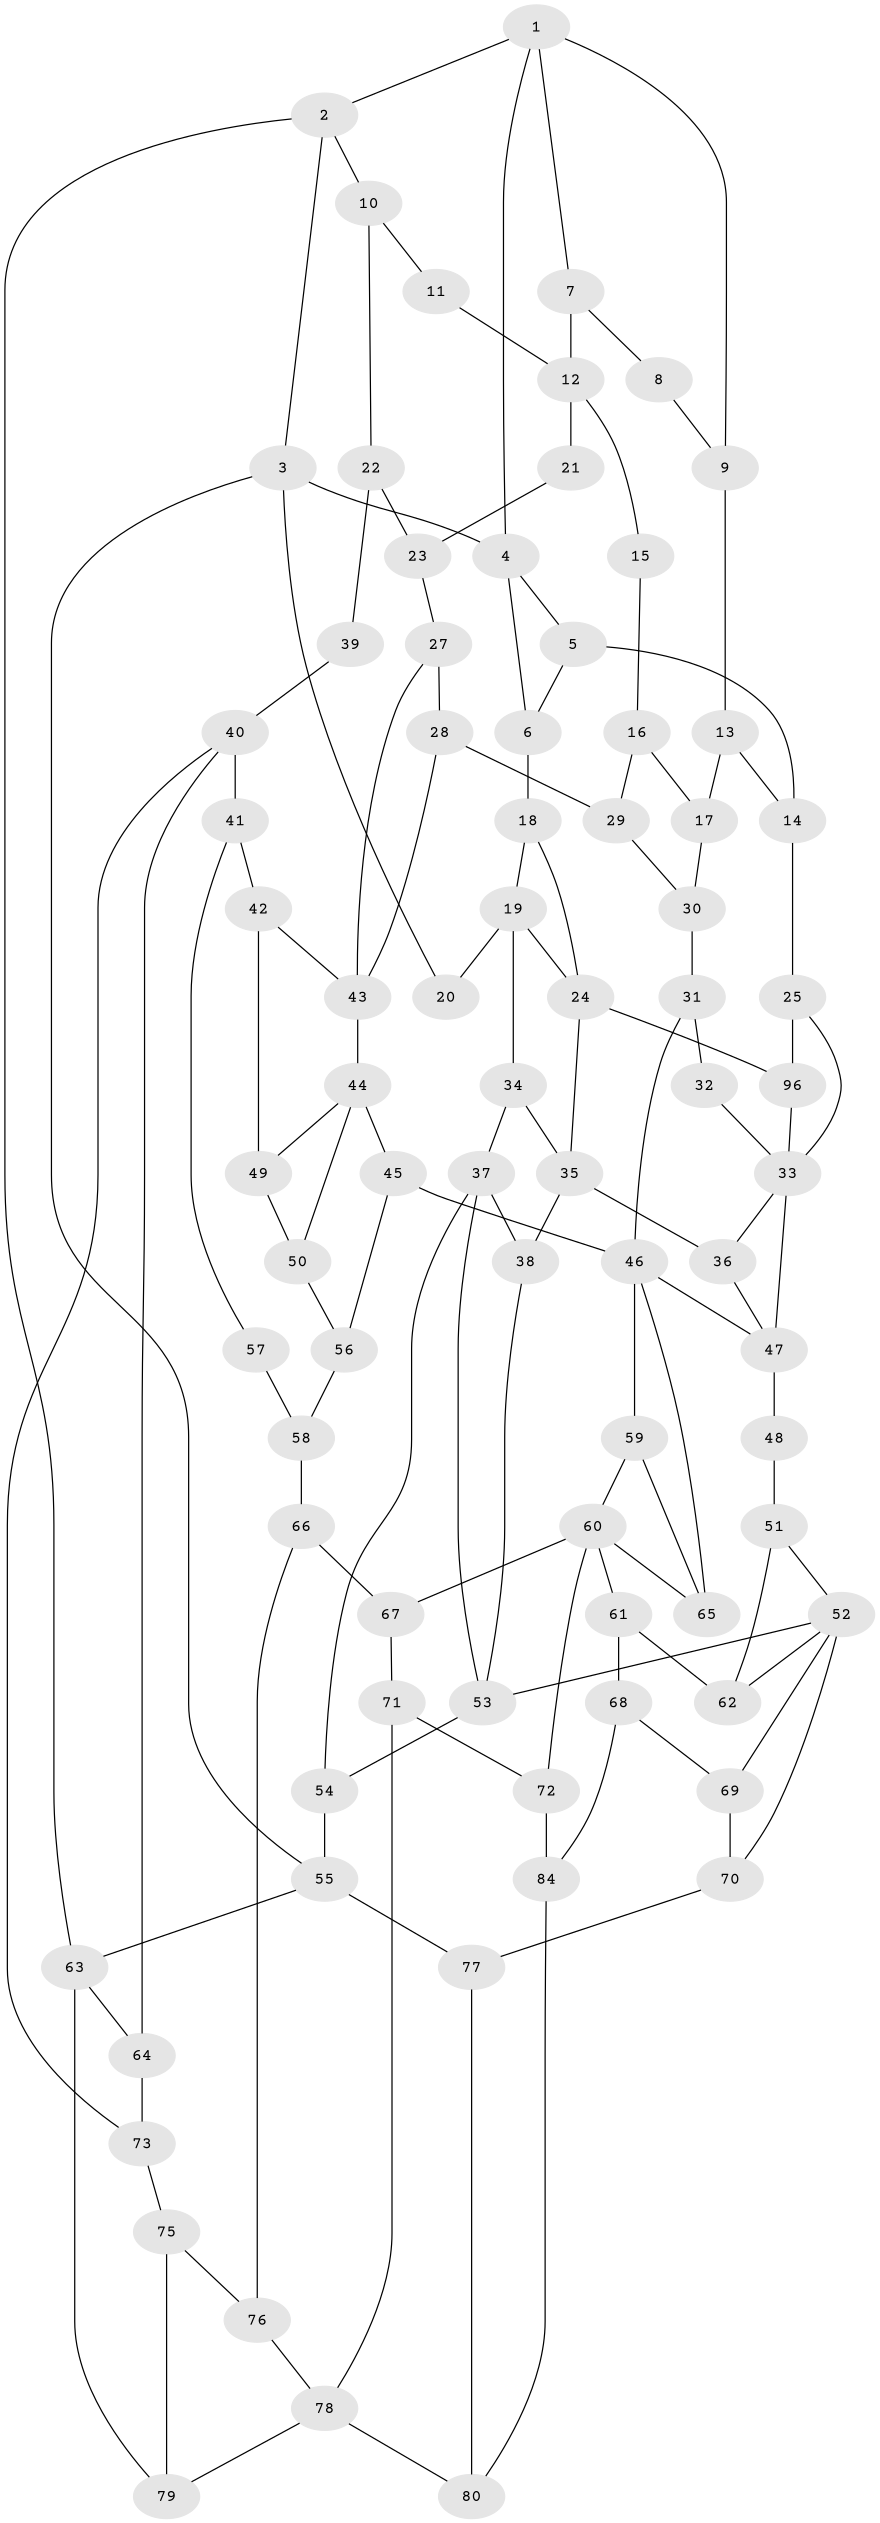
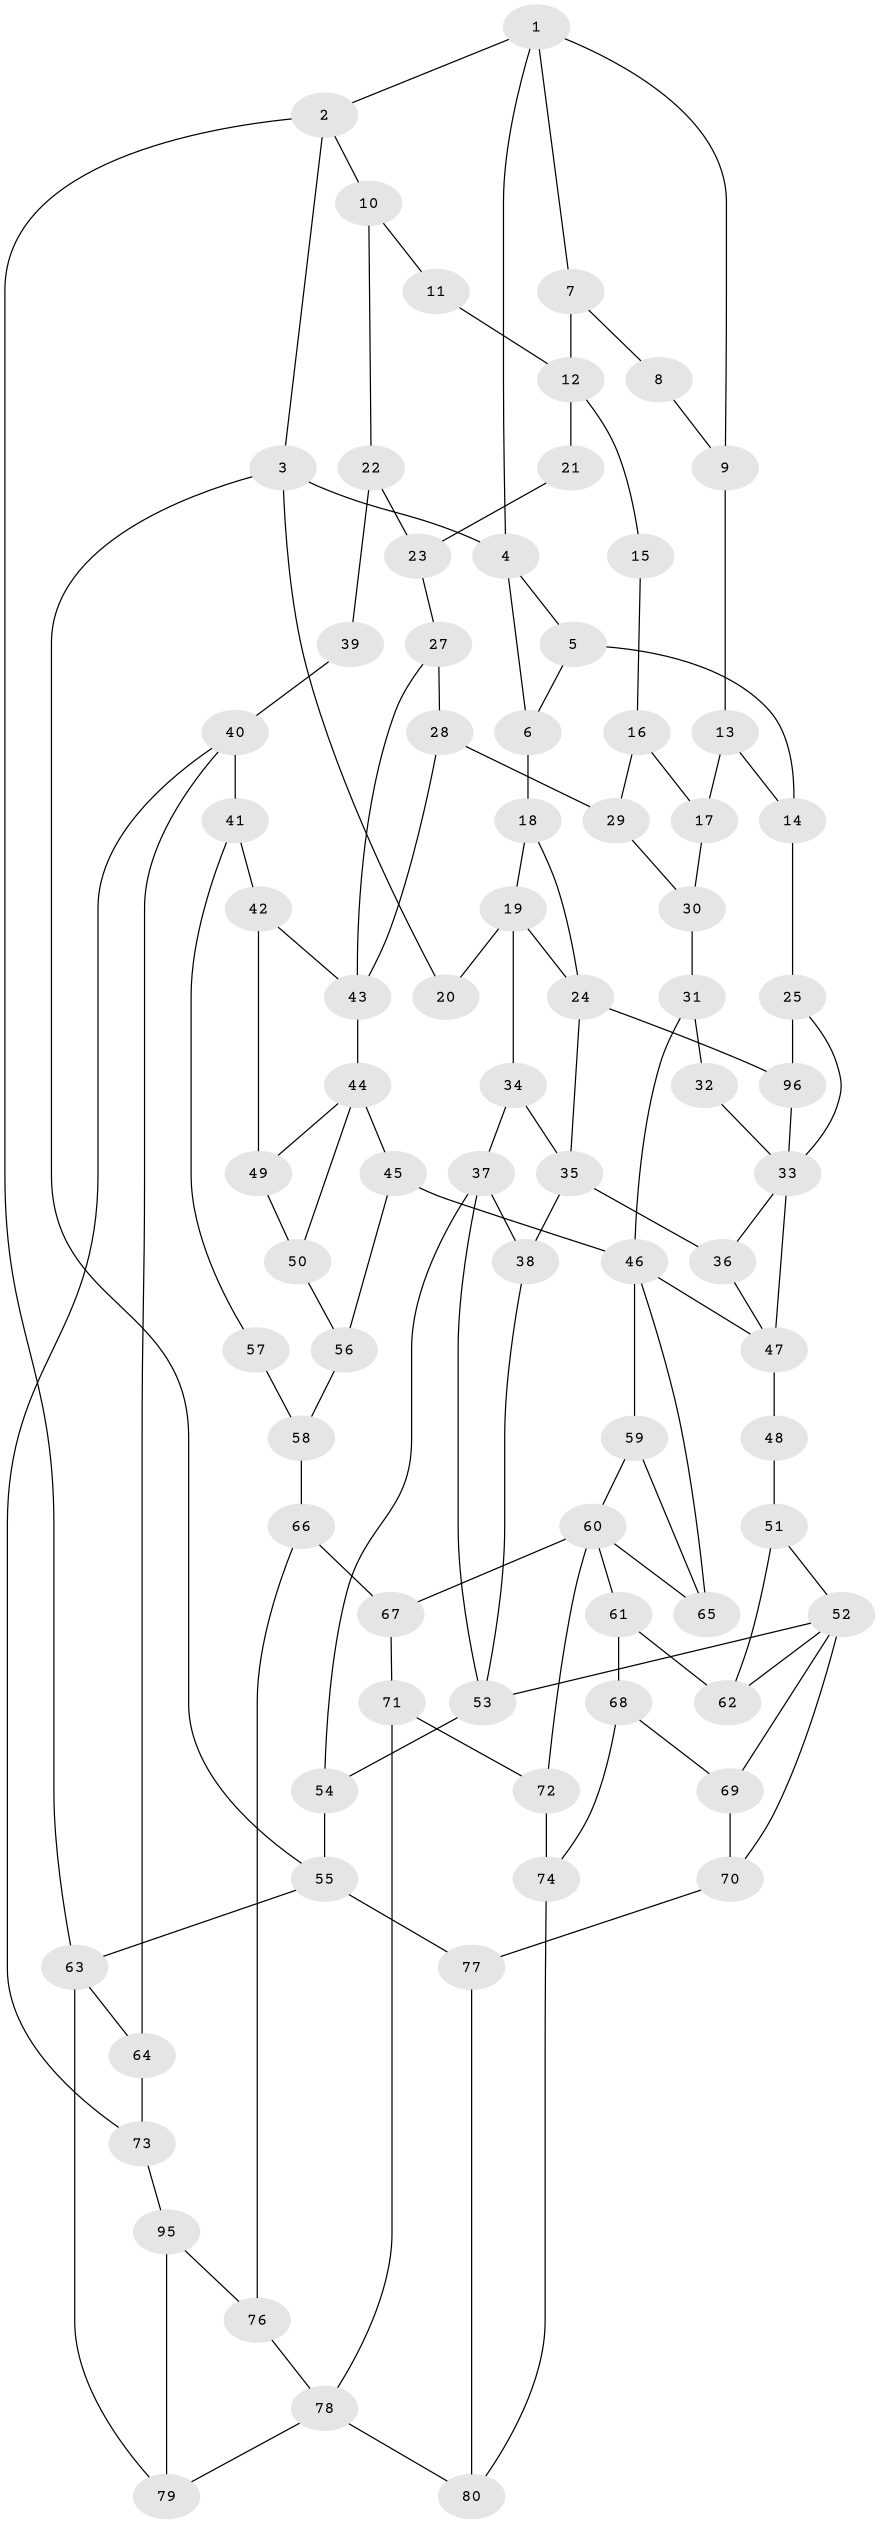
  graph {
    fontname="Courier Prime"
    node [color=gray90 fontname="Courier Prime" style=filled]
    edge [fontname="Courier Prime" weight=1.0]
    1
    2
    4
    7
    9
    3
    10
    63
    5
    6
    8
    12
    13
    20
    55
    11
    22
    64
    79
    77
    14
    18
    25
    19
    24
    15
    21
    17
    23
    39
    16
    30
    n33 [label=96]
    33
    29
    31
    34
    35
    37
    27
    40
    28
    43
    36
    38
    47
    44
    32
    46
    59
    65
    48
    53
    54
    51
    41
    73
    57
    42
    58
-   75
+   75 [label=95]
    49
    50
    45
    56
    60
    52
    62
    69
    70
    80
    66
    67
    76
    61
    72
    68
    71
-   74 [label=84]
+   74
    78
    1 -- 2
    1 -- 4
    1 -- 7
    1 -- 9
    2 -- 3
    2 -- 10
    2 -- 63
    4 -- 5
    4 -- 6
    7 -- 8 [weight=2.0]
    7 -- 12 [weight=2.0]
    9 -- 13
    3 -- 4
    3 -- 20
    3 -- 55
    10 -- 11
    10 -- 22
    63 -- 64
    63 -- 79
    5 -- 6
    5 -- 14
    6 -- 18
    8 -- 9
    12 -- 15
    12 -- 21
    13 -- 14
    13 -- 17
    55 -- 63
    55 -- 77
    11 -- 12 [weight=2.0]
    22 -- 23
    22 -- 39
    64 -- 73
    77 -- 80
    14 -- 25
    18 -- 19
    18 -- 24
    25 -- n33
    25 -- 33
    19 -- 20 [weight=2.0]
    19 -- 24
    19 -- 34 [weight=2.0]
    24 -- n33 [weight=2.0]
    24 -- 35
    15 -- 16
    21 -- 23
    17 -- 30
    23 -- 27
    39 -- 40 [weight=2.0]
    16 -- 17
    16 -- 29
    30 -- 31
    n33 -- 33
    33 -- 36
    33 -- 47
    29 -- 30
    31 -- 32
    31 -- 46
    34 -- 35
    34 -- 37 [weight=2.0]
    35 -- 36
    35 -- 38
    37 -- 38
    37 -- 53
    37 -- 54
    27 -- 28
    27 -- 43
    40 -- 64
    40 -- 41
    40 -- 73
    28 -- 29
    28 -- 43
    43 -- 44 [weight=2.0]
    36 -- 47
    38 -- 53
    47 -- 48
    44 -- 49
    44 -- 50
    44 -- 45 [weight=2.0]
    32 -- 33 [weight=2.0]
    46 -- 47
    46 -- 59
    46 -- 65
    59 -- 65
    59 -- 60
    48 -- 51
    53 -- 54 [weight=2.0]
    54 -- 55
    51 -- 52
    51 -- 62
    41 -- 57
    41 -- 42
    73 -- 75
    57 -- 58
    42 -- 43
    42 -- 49
    58 -- 66
    75 -- 79
    75 -- 76
    49 -- 50
    50 -- 56
    45 -- 46 [weight=2.0]
    45 -- 56
    56 -- 58
    60 -- 65
    60 -- 67
    60 -- 61 [weight=2.0]
    60 -- 72
    52 -- 53 [weight=2.0]
    52 -- 62
    52 -- 69
    52 -- 70
    69 -- 70
    70 -- 77
    66 -- 67
    66 -- 76
    67 -- 71
    76 -- 78
    61 -- 62
    61 -- 68
    72 -- 74
    68 -- 69
    68 -- 74
    71 -- 72
    71 -- 78
    74 -- 80
    78 -- 79
    78 -- 80
  }
